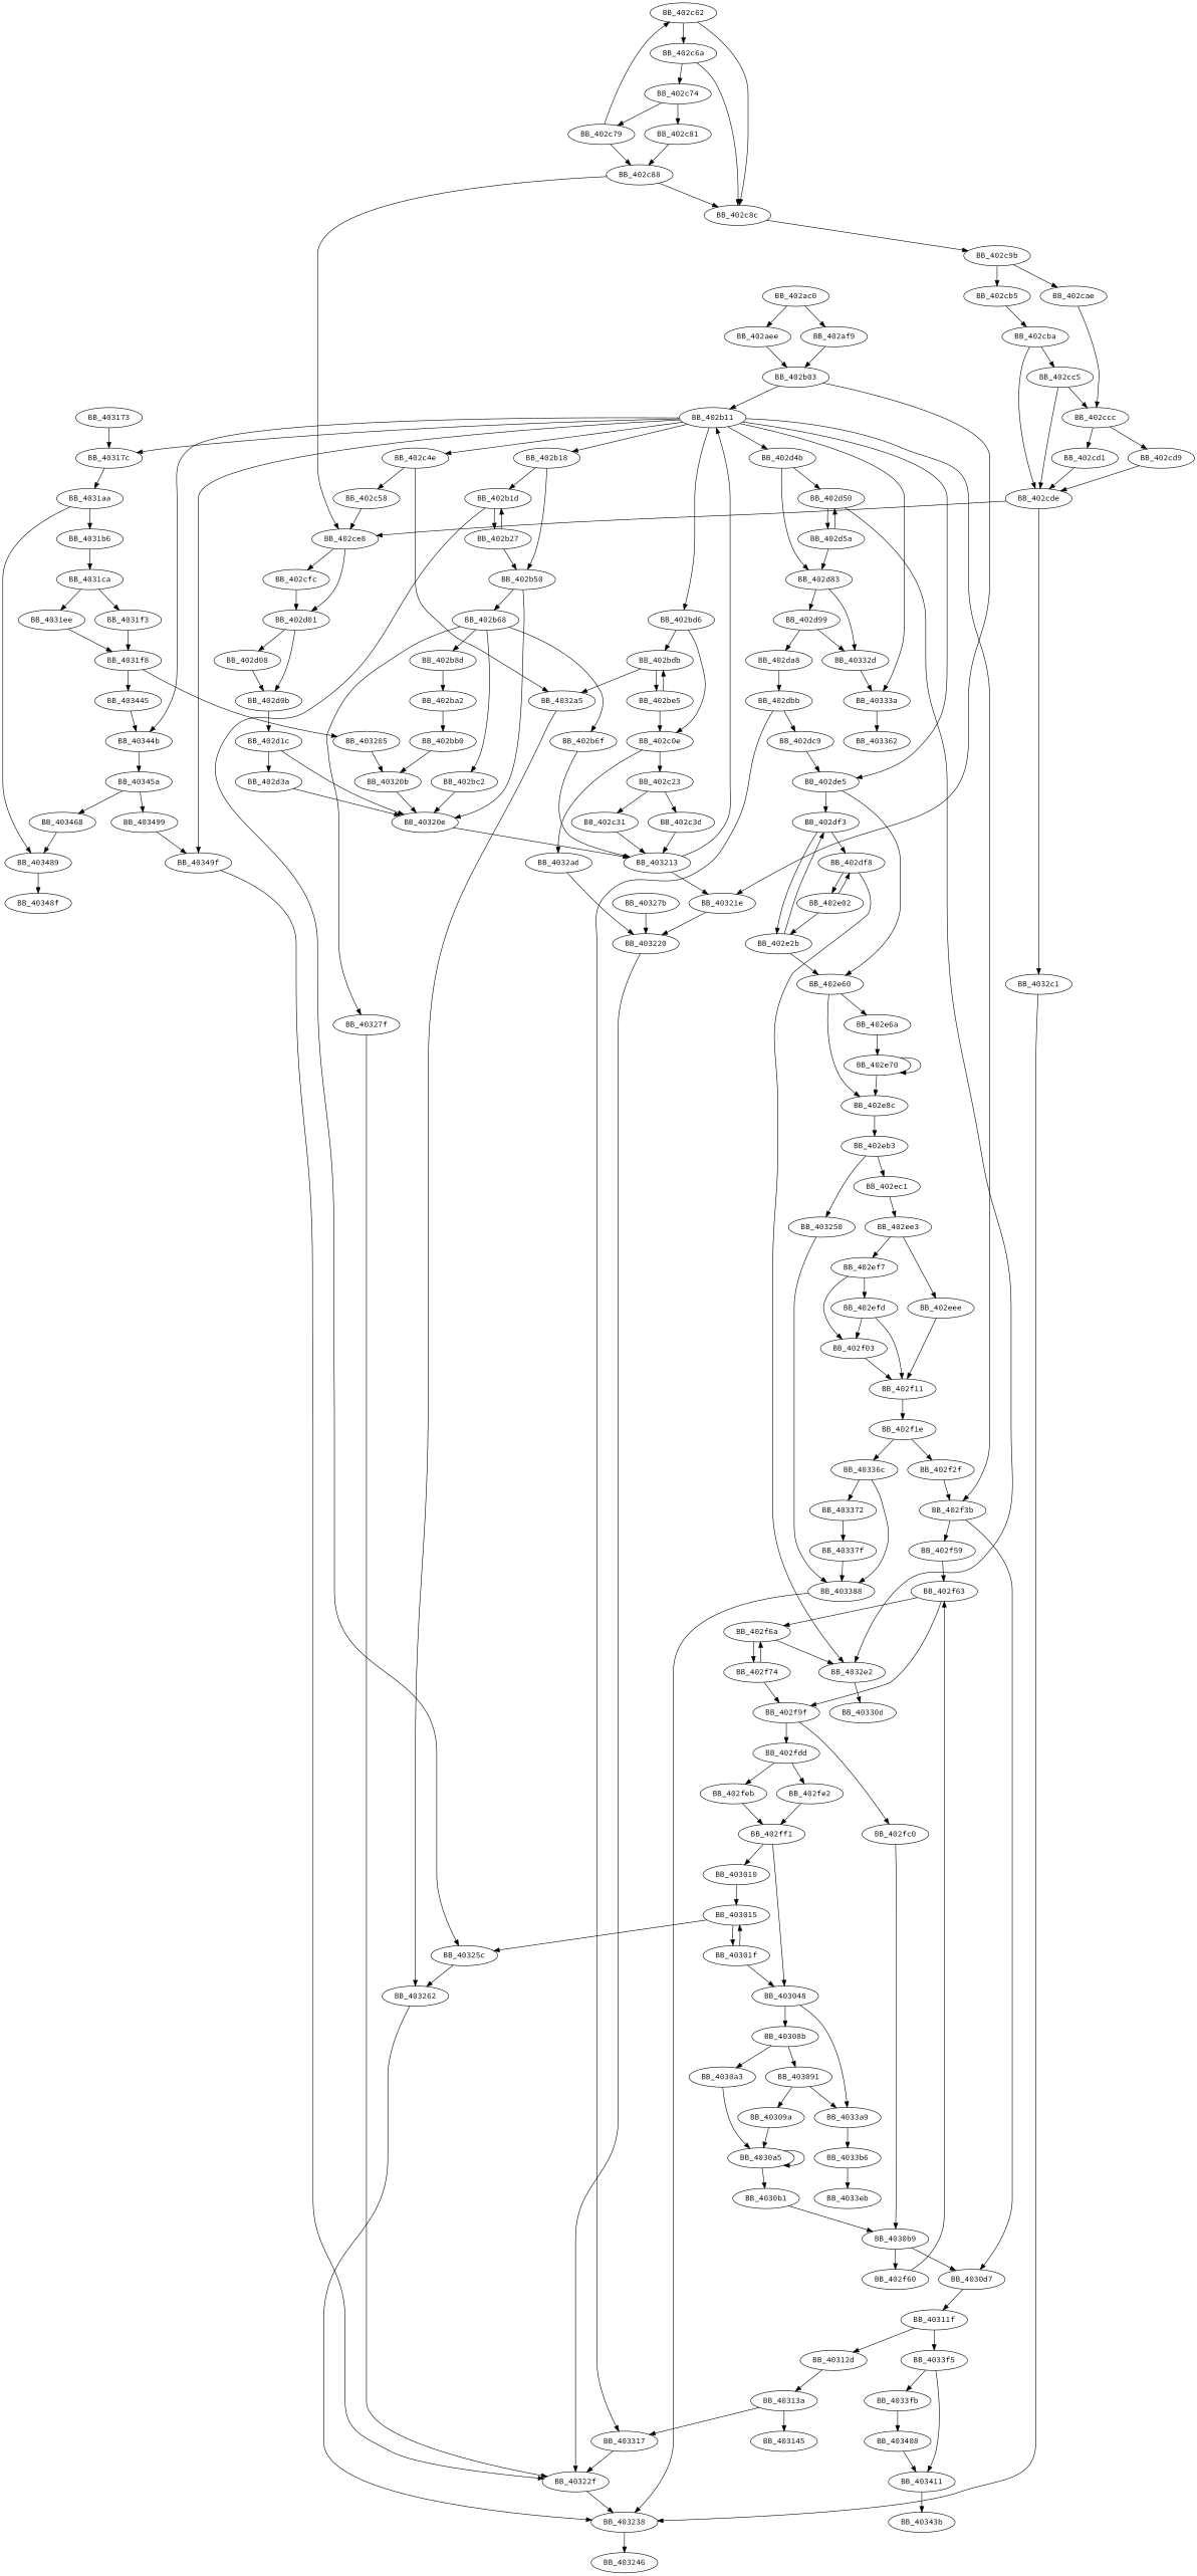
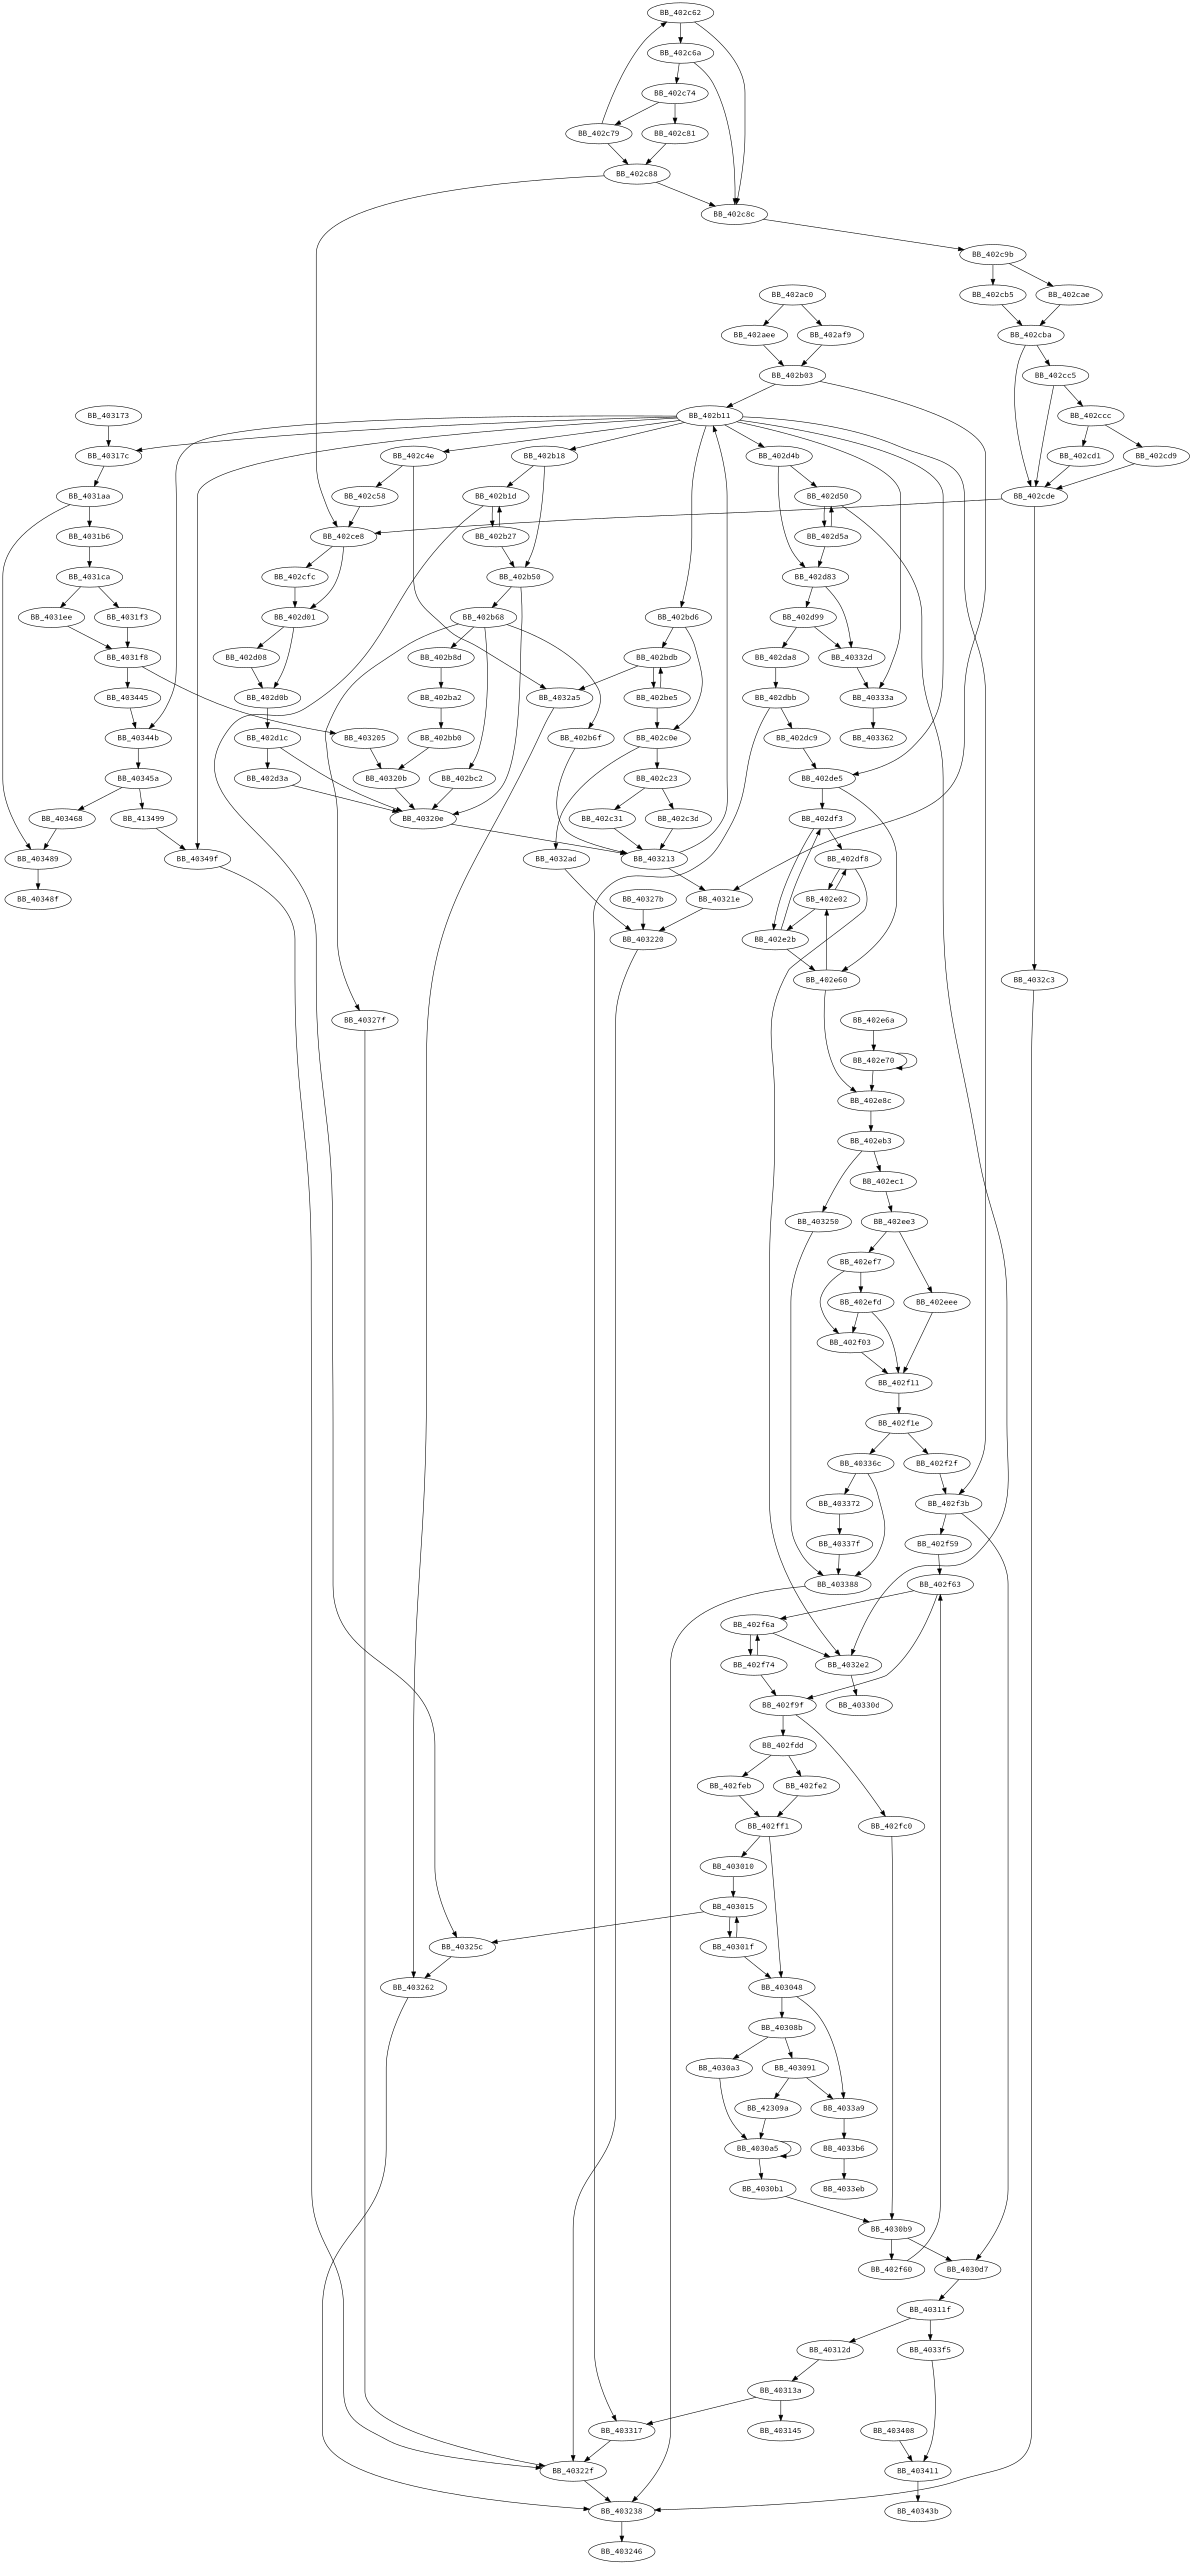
  digraph {
    fontname="Source Code Pro"
    node [fontname="Source Code Pro"]
    edge [fontname="Source Code Pro"]
    BB_402ac0
    BB_402aee
    BB_402af9
    BB_402b03
    BB_402b11
    BB_40321e
    BB_402b18
    BB_402bd6
    BB_402c4e
    BB_402d4b
    BB_402de5
    BB_402f3b
    BB_40317c
    BB_40333a
    BB_40344b
    BB_40349f
    BB_403220
    BB_402b1d
    BB_402b50
    BB_402bdb
    BB_402c0e
    BB_4032a5
    BB_402c58
    BB_402d50
    BB_402d83
    BB_402df3
    BB_402e60
    BB_402f59
    BB_4030d7
    BB_4031aa
    BB_403362
    BB_40345a
    BB_40322f
    BB_402b27
    BB_40325c
    BB_402b68
    BB_40320e
    BB_402be5
    BB_402c23
    BB_4032ad
    BB_403262
    BB_402ce8
    BB_402d5a
    BB_4032e2
    BB_402d99
    BB_40332d
    BB_402df8
    BB_402e2b
    BB_402e6a
    BB_402e8c
    BB_402f63
    BB_40311f
    BB_4031b6
    BB_403489
    BB_403468
-   BB_403499
+   BB_403499 [label=BB_413499]
    BB_403238
    BB_402b6f
    BB_402b8d
    BB_402bc2
    BB_40327f
    BB_403213
    BB_402ba2
    BB_402bb0
    BB_40320b
    BB_40327b
    BB_402c31
    BB_402c3d
    BB_402c62
    BB_402c6a
    BB_402c8c
    BB_402cfc
    BB_402d01
    BB_402c74
    BB_402c9b
    BB_402d08
    BB_402d0b
    BB_402c79
    BB_402c81
    BB_402cae
    BB_402cb5
    BB_402c88
    BB_402cba
    BB_402cc5
    BB_402cde
    BB_402ccc
-   BB_4032c1
+   BB_4032c1 [label=BB_4032c3]
    BB_402cd1
    BB_402cd9
    BB_403246
    BB_402d1c
    BB_402d3a
    BB_40330d
    BB_402da8
    BB_402dbb
    BB_402dc9
    BB_403317
    BB_402e02
    BB_402e70
    BB_402eb3
    BB_402ec1
    BB_403250
    BB_402ee3
    BB_403388
    BB_402eee
    BB_402ef7
    BB_402f11
    BB_402efd
    BB_402f03
    BB_402f1e
    BB_402f2f
    BB_40336c
    BB_403372
    BB_40337f
    BB_402f6a
    BB_402f9f
    BB_40312d
    BB_4033f5
    BB_402f74
    BB_402fc0
    BB_402fdd
    BB_402f60
    BB_4030b9
    BB_402fe2
    BB_402feb
    BB_402ff1
    BB_403010
    BB_403048
    BB_403015
    BB_40308b
    BB_4033a9
    BB_40301f
    BB_403091
    BB_4030a3
    BB_4033b6
-   BB_40309a
+   BB_40309a [label=BB_42309a]
    BB_4030a5
    BB_4033eb
    BB_4030b1
    BB_40313a
-   BB_4033fb
    BB_403411
    BB_403145
    BB_403408
    BB_40343b
    BB_403173
    BB_4031ca
    BB_40348f
    BB_4031ee
    BB_4031f3
    BB_4031f8
    BB_403205
    BB_403445
    BB_402ac0 -> BB_402aee
    BB_402ac0 -> BB_402af9
    BB_402aee -> BB_402b03
    BB_402af9 -> BB_402b03
    BB_402b03 -> BB_402b11
    BB_402b03 -> BB_40321e
    BB_402b11 -> BB_402b18
    BB_402b11 -> BB_402bd6
    BB_402b11 -> BB_402c4e
    BB_402b11 -> BB_402d4b
    BB_402b11 -> BB_402de5
    BB_402b11 -> BB_402f3b
    BB_402b11 -> BB_40317c
    BB_402b11 -> BB_40333a
    BB_402b11 -> BB_40344b
    BB_402b11 -> BB_40349f
    BB_40321e -> BB_403220
    BB_402b18 -> BB_402b1d
    BB_402b18 -> BB_402b50
    BB_402bd6 -> BB_402bdb
    BB_402bd6 -> BB_402c0e
    BB_402c4e -> BB_4032a5
    BB_402c4e -> BB_402c58
    BB_402d4b -> BB_402d50
    BB_402d4b -> BB_402d83
    BB_402de5 -> BB_402df3
    BB_402de5 -> BB_402e60
    BB_402f3b -> BB_402f59
    BB_402f3b -> BB_4030d7
    BB_40317c -> BB_4031aa
    BB_40333a -> BB_403362
    BB_40344b -> BB_40345a
    BB_40349f -> BB_40322f
    BB_403220 -> BB_40322f
    BB_402b1d -> BB_402b27
    BB_402b1d -> BB_40325c
    BB_402b50 -> BB_402b68
    BB_402b50 -> BB_40320e
    BB_402bdb -> BB_4032a5
    BB_402bdb -> BB_402be5
    BB_402c0e -> BB_402c23
    BB_402c0e -> BB_4032ad
    BB_4032a5 -> BB_403262
    BB_402c58 -> BB_402ce8
    BB_402d50 -> BB_402d5a
    BB_402d50 -> BB_4032e2
    BB_402d83 -> BB_402d99
    BB_402d83 -> BB_40332d
    BB_402df3 -> BB_402df8
    BB_402df3 -> BB_402e2b
-   BB_402e60 -> BB_402e6a
+   BB_402e60 -> BB_402e02
    BB_402e60 -> BB_402e8c
    BB_402f59 -> BB_402f63
    BB_4030d7 -> BB_40311f
    BB_4031aa -> BB_4031b6
    BB_4031aa -> BB_403489
    BB_40345a -> BB_403468
    BB_40345a -> BB_403499
    BB_40322f -> BB_403238
    BB_402b27 -> BB_402b1d
    BB_402b27 -> BB_402b50
    BB_40325c -> BB_403262
    BB_402b68 -> BB_402b6f
    BB_402b68 -> BB_402b8d
    BB_402b68 -> BB_402bc2
    BB_402b68 -> BB_40327f
    BB_40320e -> BB_403213
    BB_402be5 -> BB_402bdb
    BB_402be5 -> BB_402c0e
    BB_402c23 -> BB_402c31
    BB_402c23 -> BB_402c3d
    BB_4032ad -> BB_403220
    BB_403262 -> BB_403238
    BB_402ce8 -> BB_402cfc
    BB_402ce8 -> BB_402d01
    BB_402d5a -> BB_402d50
    BB_402d5a -> BB_402d83
    BB_4032e2 -> BB_40330d
    BB_402d99 -> BB_40332d
    BB_402d99 -> BB_402da8
    BB_40332d -> BB_40333a
    BB_402df8 -> BB_4032e2
    BB_402df8 -> BB_402e02
    BB_402e2b -> BB_402df3
    BB_402e2b -> BB_402e60
    BB_402e6a -> BB_402e70
    BB_402e8c -> BB_402eb3
    BB_402f63 -> BB_402f6a
    BB_402f63 -> BB_402f9f
    BB_40311f -> BB_40312d
    BB_40311f -> BB_4033f5
    BB_4031b6 -> BB_4031ca
    BB_403489 -> BB_40348f
    BB_403468 -> BB_403489
    BB_403499 -> BB_40349f
    BB_403238 -> BB_403246
    BB_402b6f -> BB_403213
    BB_402b8d -> BB_402ba2
    BB_402bc2 -> BB_40320e
    BB_40327f -> BB_40322f
    BB_403213 -> BB_402b11
    BB_403213 -> BB_40321e
    BB_402ba2 -> BB_402bb0
    BB_402bb0 -> BB_40320b
    BB_40320b -> BB_40320e
    BB_40327b -> BB_403220
    BB_402c31 -> BB_403213
    BB_402c3d -> BB_403213
    BB_402c62 -> BB_402c6a
    BB_402c62 -> BB_402c8c
    BB_402c6a -> BB_402c8c
    BB_402c6a -> BB_402c74
    BB_402c8c -> BB_402c9b
    BB_402cfc -> BB_402d01
    BB_402d01 -> BB_402d08
    BB_402d01 -> BB_402d0b
    BB_402c74 -> BB_402c79
    BB_402c74 -> BB_402c81
    BB_402c9b -> BB_402cae
    BB_402c9b -> BB_402cb5
    BB_402d08 -> BB_402d0b
    BB_402d0b -> BB_402d1c
    BB_402c79 -> BB_402c62
    BB_402c79 -> BB_402c88
    BB_402c81 -> BB_402c88
-   BB_402cae -> BB_402ccc
+   BB_402cae -> BB_402cba
    BB_402cb5 -> BB_402cba
    BB_402c88 -> BB_402ce8
    BB_402c88 -> BB_402c8c
    BB_402cba -> BB_402cc5
    BB_402cba -> BB_402cde
    BB_402cc5 -> BB_402cde
    BB_402cc5 -> BB_402ccc
    BB_402cde -> BB_402ce8
    BB_402cde -> BB_4032c1
    BB_402ccc -> BB_402cd1
    BB_402ccc -> BB_402cd9
    BB_4032c1 -> BB_403238
    BB_402cd1 -> BB_402cde
    BB_402cd9 -> BB_402cde
    BB_402d1c -> BB_40320e
    BB_402d1c -> BB_402d3a
    BB_402d3a -> BB_40320e
    BB_402da8 -> BB_402dbb
    BB_402dbb -> BB_402dc9
    BB_402dbb -> BB_403317
    BB_402dc9 -> BB_402de5
    BB_403317 -> BB_40322f
    BB_402e02 -> BB_402df8
    BB_402e02 -> BB_402e2b
    BB_402e70 -> BB_402e8c
    BB_402e70 -> BB_402e70
    BB_402eb3 -> BB_402ec1
    BB_402eb3 -> BB_403250
    BB_402ec1 -> BB_402ee3
    BB_403250 -> BB_403388
    BB_402ee3 -> BB_402eee
    BB_402ee3 -> BB_402ef7
    BB_403388 -> BB_403238
    BB_402eee -> BB_402f11
    BB_402ef7 -> BB_402efd
    BB_402ef7 -> BB_402f03
    BB_402f11 -> BB_402f1e
    BB_402efd -> BB_402f11
    BB_402efd -> BB_402f03
    BB_402f03 -> BB_402f11
    BB_402f1e -> BB_402f2f
    BB_402f1e -> BB_40336c
    BB_402f2f -> BB_402f3b
    BB_40336c -> BB_403388
    BB_40336c -> BB_403372
    BB_403372 -> BB_40337f
    BB_40337f -> BB_403388
    BB_402f6a -> BB_4032e2
    BB_402f6a -> BB_402f74
    BB_402f9f -> BB_402fc0
    BB_402f9f -> BB_402fdd
    BB_40312d -> BB_40313a
-   BB_4033f5 -> BB_4033fb
    BB_4033f5 -> BB_403411
    BB_402f74 -> BB_402f6a
    BB_402f74 -> BB_402f9f
    BB_402fc0 -> BB_4030b9
    BB_402fdd -> BB_402fe2
    BB_402fdd -> BB_402feb
    BB_402f60 -> BB_402f63
    BB_4030b9 -> BB_4030d7
    BB_4030b9 -> BB_402f60
    BB_402fe2 -> BB_402ff1
    BB_402feb -> BB_402ff1
    BB_402ff1 -> BB_403010
    BB_402ff1 -> BB_403048
    BB_403010 -> BB_403015
    BB_403048 -> BB_40308b
    BB_403048 -> BB_4033a9
    BB_403015 -> BB_40325c
    BB_403015 -> BB_40301f
    BB_40308b -> BB_403091
    BB_40308b -> BB_4030a3
    BB_4033a9 -> BB_4033b6
    BB_40301f -> BB_403048
    BB_40301f -> BB_403015
    BB_403091 -> BB_4033a9
    BB_403091 -> BB_40309a
    BB_4030a3 -> BB_4030a5
    BB_4033b6 -> BB_4033eb
    BB_40309a -> BB_4030a5
    BB_4030a5 -> BB_4030a5
    BB_4030a5 -> BB_4030b1
    BB_4030b1 -> BB_4030b9
    BB_40313a -> BB_403317
    BB_40313a -> BB_403145
-   BB_4033fb -> BB_403408
    BB_403411 -> BB_40343b
    BB_403408 -> BB_403411
    BB_403173 -> BB_40317c
    BB_4031ca -> BB_4031ee
    BB_4031ca -> BB_4031f3
    BB_4031ee -> BB_4031f8
    BB_4031f3 -> BB_4031f8
    BB_4031f8 -> BB_403205
    BB_4031f8 -> BB_403445
    BB_403205 -> BB_40320b
    BB_403445 -> BB_40344b
  }
